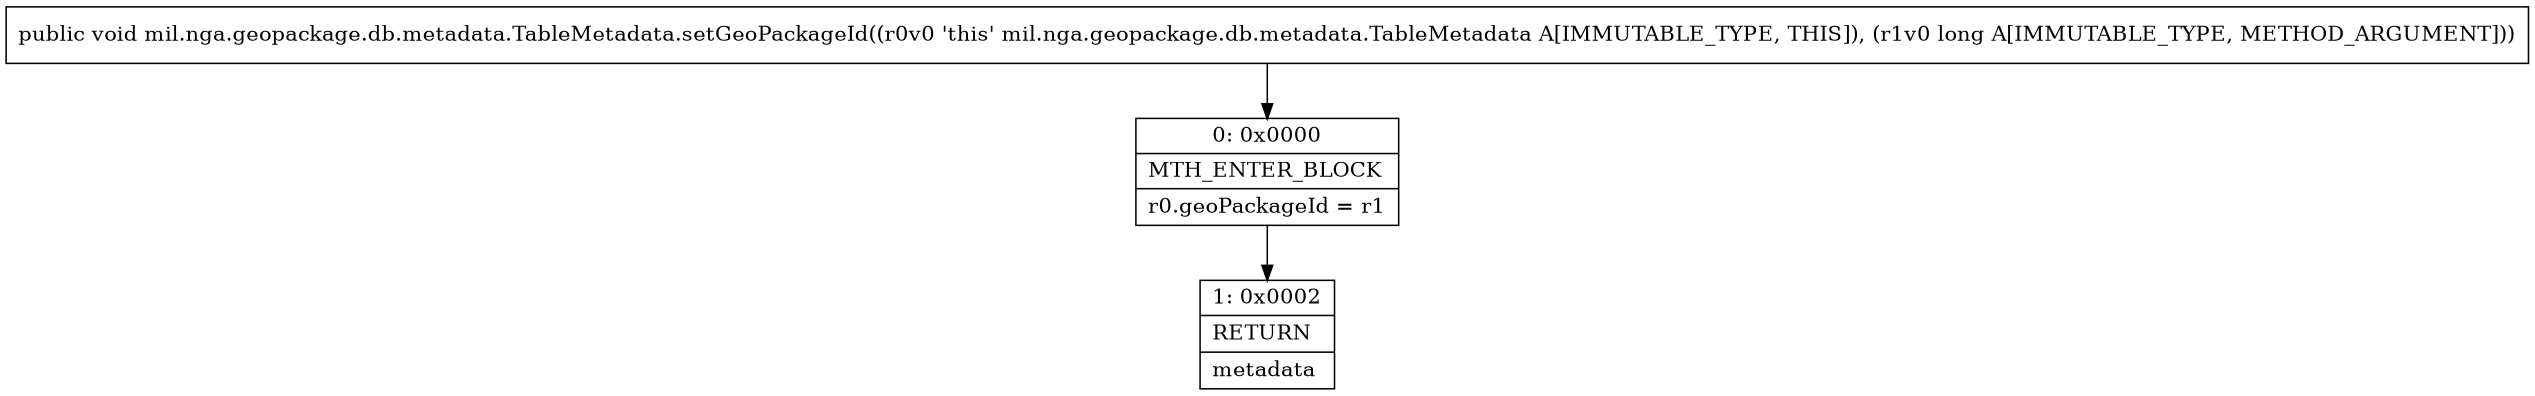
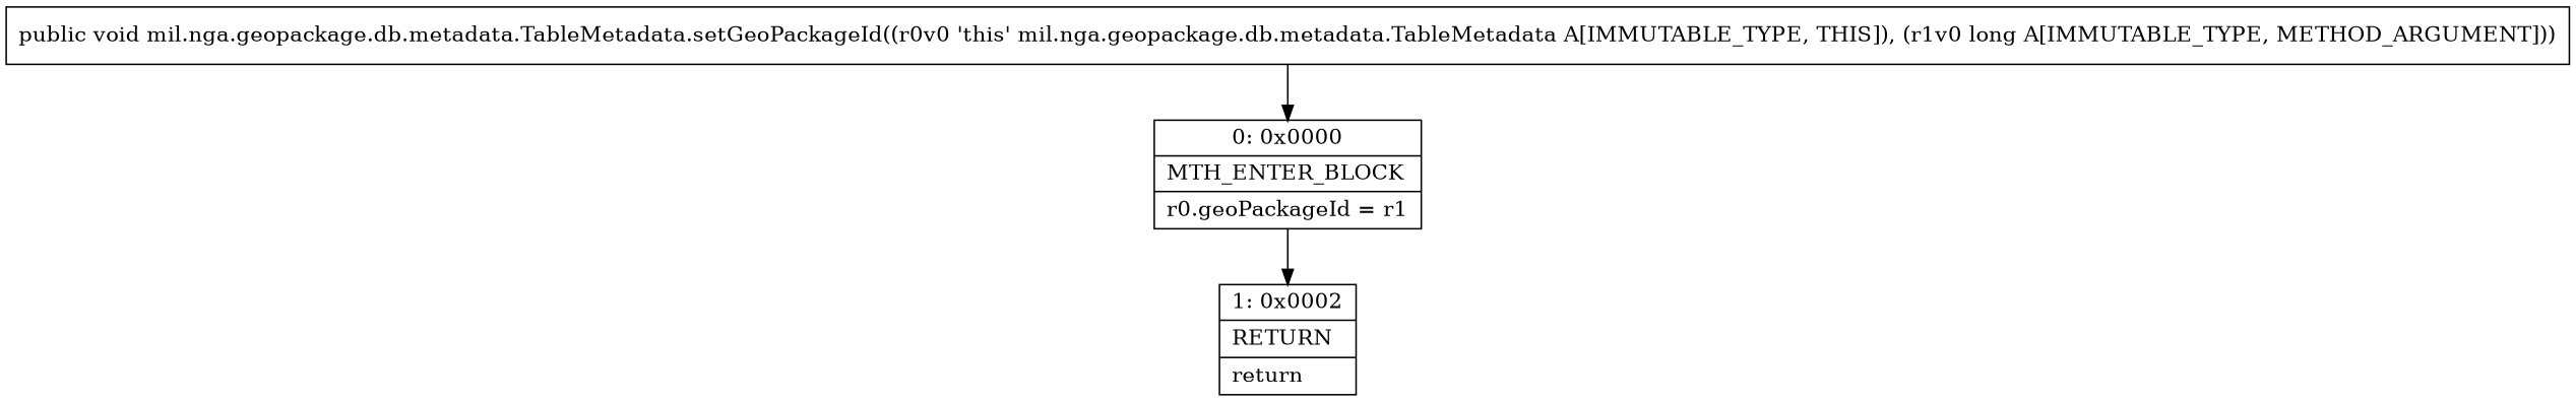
  digraph {
    node [shape=record]
    n1 [label="{0\:\ 0x0000|MTH_ENTER_BLOCK\l|r0.geoPackageId = r1\l}"]
-   n2 [label="{1\:\ 0x0002|RETURN\l|metadata\l}"]
+   n2 [label="{1\:\ 0x0002|RETURN\l|return\l}"]
    n3 [label="{public void mil.nga.geopackage.db.metadata.TableMetadata.setGeoPackageId((r0v0 'this' mil.nga.geopackage.db.metadata.TableMetadata A[IMMUTABLE_TYPE, THIS]), (r1v0 long A[IMMUTABLE_TYPE, METHOD_ARGUMENT])) }"]
    n1 -> n2
    n3 -> n1
  }
